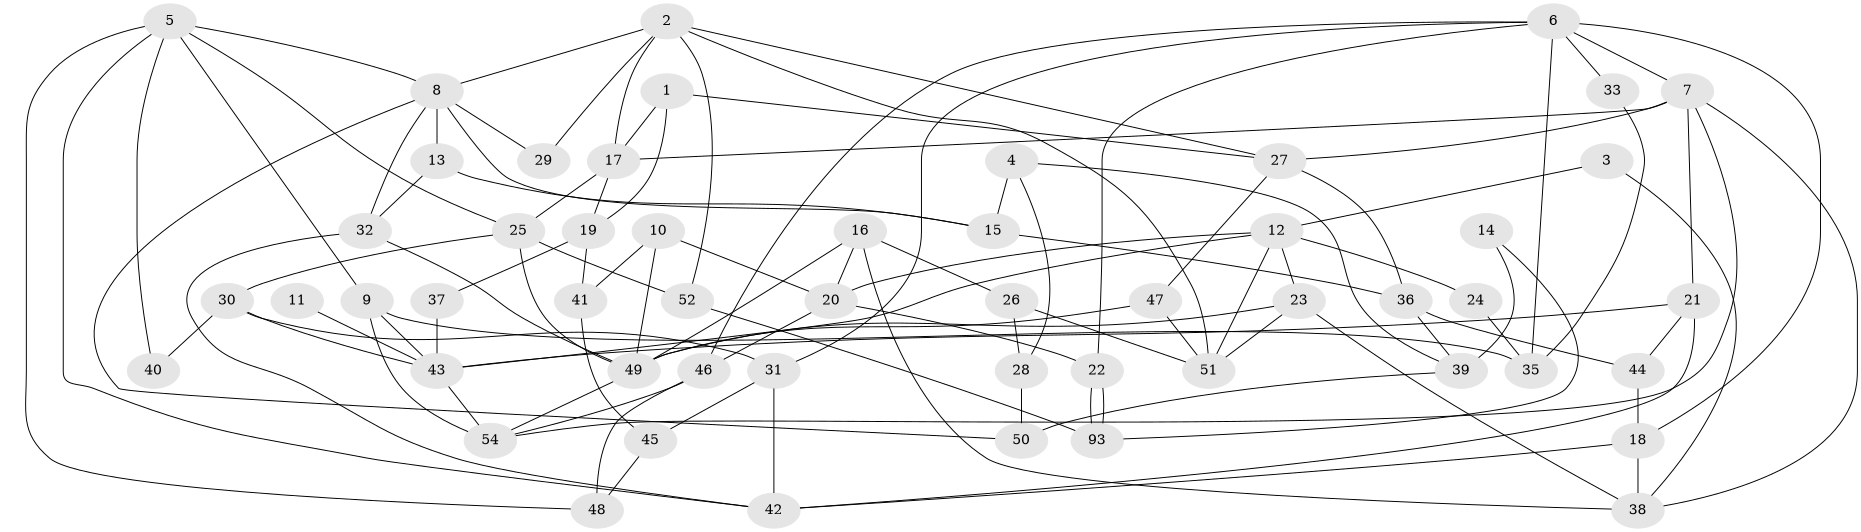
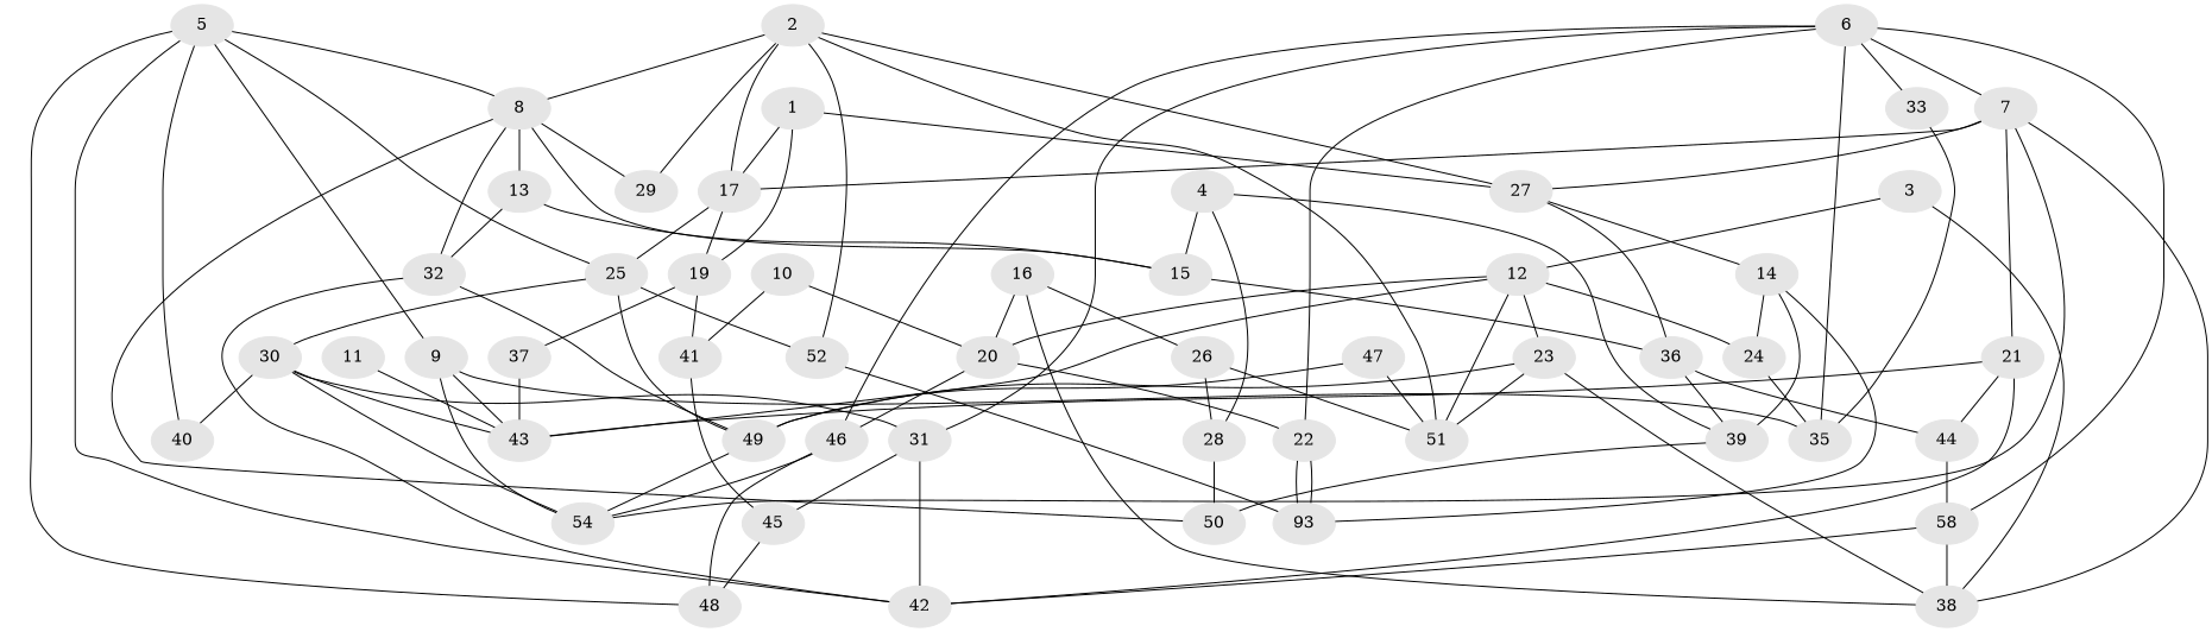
  graph {
    node [color=gray90 style=filled]
    1
    17
    19
    27
    25
    41
    37
    36
    47
    2
    8
    29
    51
    52
    15
    13
    32
    50
    n19 [label=93]
    3
    12
    38
    43
    20
    23
    24
    4
    28
    39
    5
    9
    40
    42
    48
    35
    54
    49
    30
    6
    7
-   18
+   18 [label=58]
    22
    31
    33
    46
    21
    45
    44
    10
    11
    14
    16
    26
    1 -- 17
    1 -- 19
    1 -- 27
    17 -- 19
    17 -- 25
    19 -- 41
    19 -- 37
    27 -- 36
-   27 -- 47
+   27 -- 14
    25 -- 52
    25 -- 49
    25 -- 30
    41 -- 45
    37 -- 43
    36 -- 39
    36 -- 44
    47 -- 51
    47 -- 49
    2 -- 17
    2 -- 27
    2 -- 8
    2 -- 29
    2 -- 51
    2 -- 52
    8 -- 29
    8 -- 15
    8 -- 13
    8 -- 32
    8 -- 50
    52 -- n19
    15 -- 36
    13 -- 15
    13 -- 32
    32 -- 42
    32 -- 49
    3 -- 12
    3 -- 38
    12 -- 51
    12 -- 43
    12 -- 20
    12 -- 23
    12 -- 24
    20 -- 22
    20 -- 46
    23 -- 51
    23 -- 38
    23 -- 49
    24 -- 35
    4 -- 15
    4 -- 28
    4 -- 39
    28 -- 50
    39 -- 50
    5 -- 25
    5 -- 8
    5 -- 9
    5 -- 40
    5 -- 42
    5 -- 48
    9 -- 43
    9 -- 35
    9 -- 54
    49 -- 54
    30 -- 43
    30 -- 40
-   43 -- 54
+   30 -- 54
    30 -- 31
    6 -- 35
    6 -- 7
    6 -- 18
    6 -- 22
    6 -- 31
    6 -- 33
    6 -- 46
    7 -- 17
    7 -- 27
    7 -- 38
    7 -- 54
    7 -- 21
    18 -- 38
    18 -- 42
    22 -- n19
    22 -- n19
    31 -- 42
    31 -- 45
    33 -- 35
    46 -- 48
    46 -- 54
    21 -- 43
    21 -- 42
    21 -- 44
    45 -- 48
    44 -- 18
    10 -- 41
    10 -- 20
-   10 -- 49
    11 -- 43
    14 -- n19
+   14 -- 24
    14 -- 39
    16 -- 38
    16 -- 20
-   16 -- 49
    16 -- 26
    26 -- 51
    26 -- 28
  }
